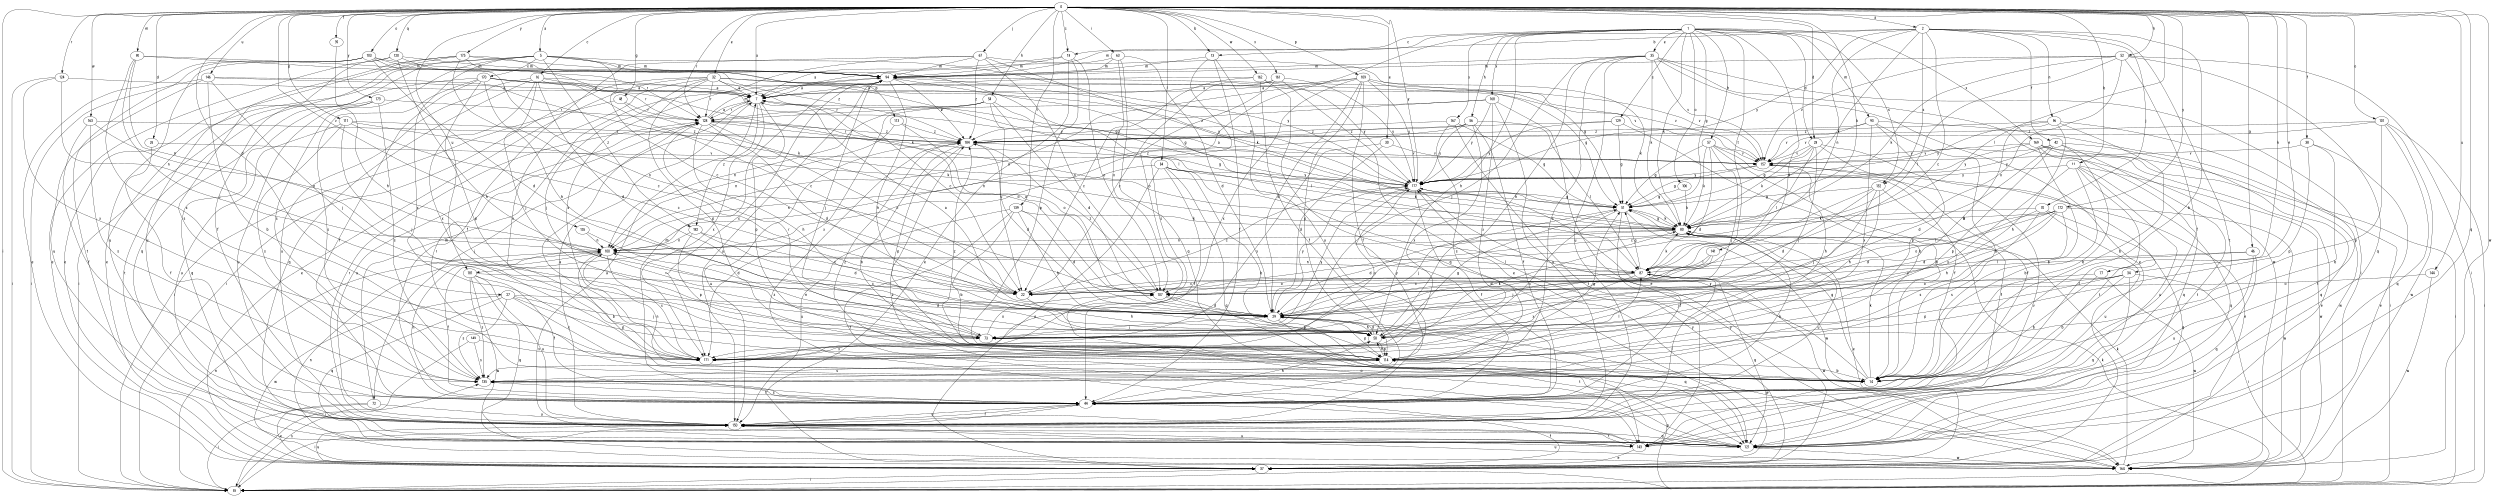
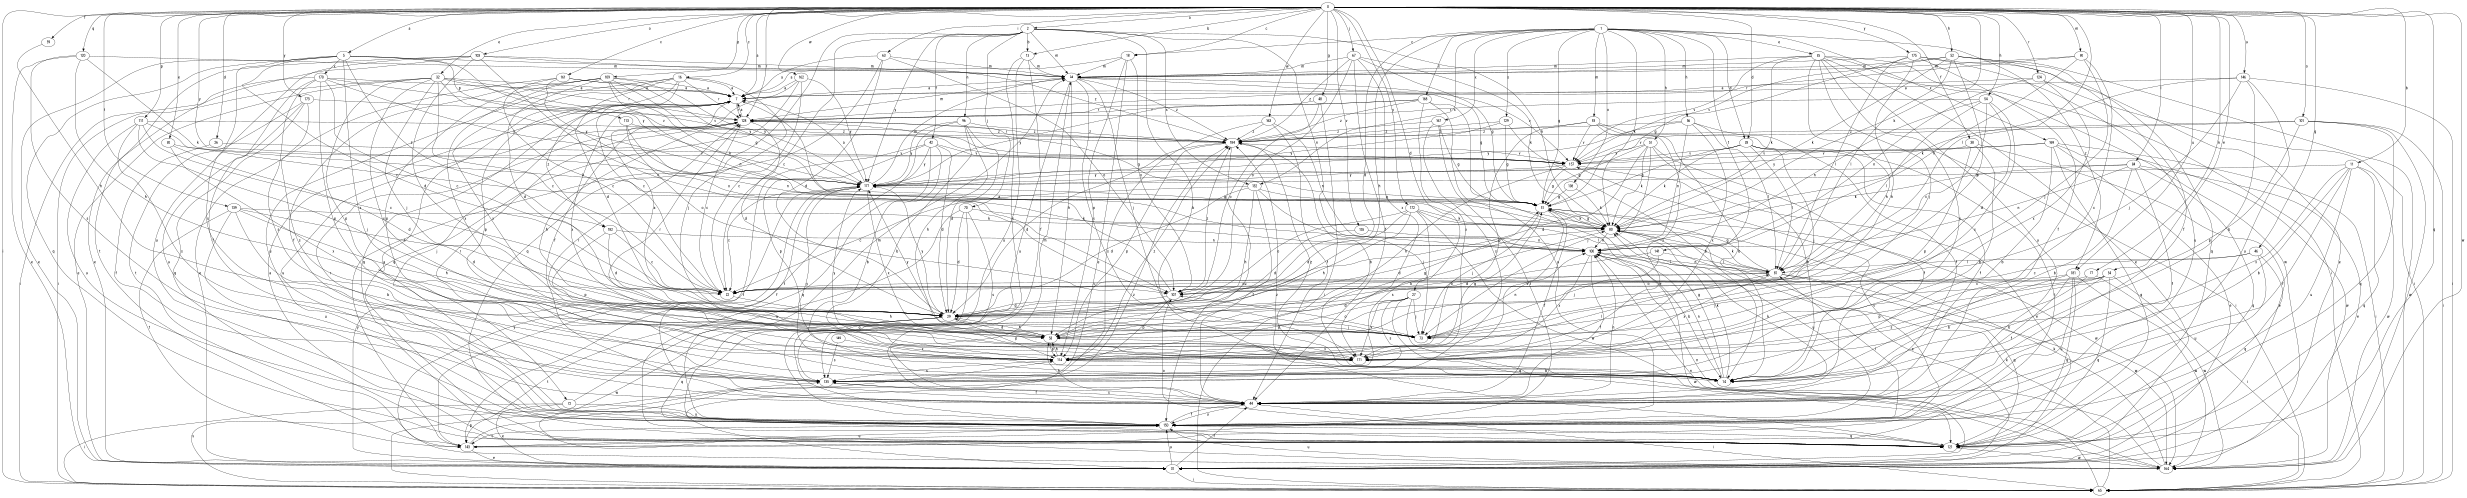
  strict digraph {
    fontname="Roboto Condensed"
    node [fontname="Roboto Condensed"]
    edge [fontname="Roboto Condensed"]
    0
    2
    5
    7
    11
    13
    16
    18
    26
    27
    28
    30
    32
    34
    38
    39
    46
    48
    52
    54
    63
    65
    67
    77
    80
    84
    87
    90
    101
    103
    109
    111
    120
    121
    124
    128
    139
-   144
    146
    155
    162
    163
    164
    n44 [label=161]
    172
    173
    175
    177
    181
    132
    14
    22
    42
    70
    94
    96
    100
    143
    37
    113
    135
    170
    171
    182
    72
    114
    44
    150
    29
    73
    107
    157
    51
    58
    184
    1
    35
    56
    57
    93
    106
    129
    141
    167
    168
    169
    149
    0 -> 2 [label=a]
    0 -> 5 [label=a]
    0 -> 7 [label=a]
    0 -> 11 [label=b]
    0 -> 13 [label=b]
    0 -> 16 [label=c]
    0 -> 18 [label=c]
    0 -> 26 [label=d]
    0 -> 27 [label=d]
    0 -> 28 [label=d]
    0 -> 30 [label=e]
    0 -> 32 [label=e]
    0 -> 34 [label=e]
    0 -> 38 [label=f]
    0 -> 39 [label=f]
    0 -> 46 [label=g]
    0 -> 48 [label=g]
    0 -> 52 [label=h]
    0 -> 54 [label=h]
    0 -> 63 [label=i]
    0 -> 65 [label=i]
    0 -> 67 [label=j]
    0 -> 77 [label=k]
    0 -> 80 [label=k]
    0 -> 84 [label=l]
    0 -> 87 [label=l]
    0 -> 90 [label=m]
    0 -> 101 [label=o]
    0 -> 103 [label=o]
    0 -> 109 [label=p]
    0 -> 111 [label=p]
    0 -> 120 [label=q]
    0 -> 121 [label=q]
    0 -> 124 [label=r]
    0 -> 128 [label=r]
    0 -> 139 [label=t]
-   0 -> 144 [label=u]
    0 -> 146 [label=u]
    0 -> 155 [label=v]
    0 -> 162 [label=w]
    0 -> 163 [label=w]
    0 -> 164 [label=w]
    0 -> n44 [label=x]
    0 -> 172 [label=y]
    0 -> 173 [label=y]
    0 -> 175 [label=y]
    0 -> 177 [label=y]
    0 -> 181 [label=u]
    2 -> 13 [label=b]
    2 -> 80 [label=k]
    2 -> 177 [label=y]
    2 -> 132 [label=s]
    2 -> 14 [label=b]
    2 -> 22 [label=c]
    2 -> 42 [label=f]
    2 -> 70 [label=j]
    2 -> 94 [label=m]
    2 -> 96 [label=n]
    2 -> 100 [label=n]
    2 -> 143 [label=t]
    5 -> 121 [label=q]
    5 -> 177 [label=y]
    5 -> 22 [label=c]
    5 -> 94 [label=m]
    5 -> 37 [label=e]
    5 -> 113 [label=p]
    5 -> 135 [label=s]
    5 -> 170 [label=x]
    5 -> 171 [label=x]
    5 -> 182 [label=z]
    7 -> 128 [label=r]
    7 -> 171 [label=x]
    7 -> 182 [label=z]
    7 -> 72 [label=j]
    7 -> 114 [label=p]
    11 -> 121 [label=q]
    11 -> 164 [label=w]
    11 -> 177 [label=y]
    11 -> 14 [label=b]
    11 -> 171 [label=x]
    11 -> 44 [label=f]
    11 -> 150 [label=u]
    13 -> 94 [label=m]
    13 -> 135 [label=s]
    13 -> 44 [label=f]
    13 -> 150 [label=u]
    16 -> 7 [label=a]
    16 -> 121 [label=q]
    16 -> 128 [label=r]
    16 -> 22 [label=c]
    16 -> 171 [label=x]
    16 -> 150 [label=u]
    16 -> 29 [label=d]
    16 -> 73 [label=j]
    18 -> 7 [label=a]
    18 -> 94 [label=m]
    18 -> 37 [label=e]
    18 -> 114 [label=p]
    18 -> 107 [label=o]
    26 -> 44 [label=f]
    26 -> 157 [label=v]
    27 -> 121 [label=q]
    27 -> 164 [label=w]
    27 -> 135 [label=s]
    27 -> 171 [label=x]
    27 -> 114 [label=p]
    27 -> 29 [label=d]
    27 -> 73 [label=j]
    28 -> 80 [label=k]
    28 -> 87 [label=l]
    28 -> 143 [label=t]
    28 -> 44 [label=f]
    28 -> 73 [label=j]
    28 -> 157 [label=v]
    28 -> 51 [label=g]
    30 -> 171 [label=x]
    30 -> 29 [label=d]
    30 -> 157 [label=v]
    32 -> 7 [label=a]
    32 -> 65 [label=i]
    32 -> 128 [label=r]
    32 -> 177 [label=y]
    32 -> 22 [label=c]
    32 -> 37 [label=e]
    32 -> 171 [label=x]
    32 -> 114 [label=p]
    32 -> 73 [label=j]
    32 -> 157 [label=v]
    34 -> 65 [label=i]
    34 -> 121 [label=q]
    34 -> 14 [label=b]
    34 -> 22 [label=c]
    34 -> 114 [label=p]
    34 -> 73 [label=j]
    38 -> 14 [label=b]
    38 -> 37 [label=e]
    38 -> 114 [label=p]
    38 -> 157 [label=v]
    39 -> 58 [label=h]
    46 -> 87 [label=l]
    46 -> 121 [label=q]
    46 -> 22 [label=c]
    46 -> 150 [label=u]
    48 -> 65 [label=i]
    48 -> 128 [label=r]
    48 -> 107 [label=o]
    52 -> 65 [label=i]
    52 -> 80 [label=k]
    52 -> 87 [label=l]
    52 -> 121 [label=q]
    52 -> 94 [label=m]
    52 -> 44 [label=f]
    52 -> 107 [label=o]
    52 -> 157 [label=v]
    54 -> 87 [label=l]
    54 -> 128 [label=r]
    54 -> 22 [label=c]
    54 -> 100 [label=n]
    54 -> 171 [label=x]
    54 -> 29 [label=d]
    63 -> 7 [label=a]
    63 -> 121 [label=q]
    63 -> 94 [label=m]
    63 -> 29 [label=d]
    63 -> 107 [label=o]
    65 -> 80 [label=k]
    65 -> 100 [label=n]
    65 -> 135 [label=s]
    65 -> 114 [label=p]
    67 -> 80 [label=k]
    67 -> 94 [label=m]
    67 -> 171 [label=x]
    67 -> 44 [label=f]
    67 -> 107 [label=o]
    67 -> 51 [label=g]
    67 -> 184 [label=z]
    77 -> 164 [label=w]
    77 -> 14 [label=b]
    77 -> 107 [label=o]
    80 -> 100 [label=n]
    80 -> 37 [label=e]
    80 -> 150 [label=u]
    80 -> 29 [label=d]
    80 -> 51 [label=g]
    84 -> 80 [label=k]
    84 -> 121 [label=q]
    84 -> 177 [label=y]
    84 -> 14 [label=b]
    84 -> 100 [label=n]
    84 -> 37 [label=e]
    84 -> 44 [label=f]
    87 -> 80 [label=k]
    87 -> 121 [label=q]
    87 -> 164 [label=w]
    87 -> 22 [label=c]
    87 -> 100 [label=n]
    87 -> 171 [label=x]
    87 -> 107 [label=o]
    87 -> 51 [label=g]
    90 -> 128 [label=r]
    90 -> 94 [label=m]
    90 -> 100 [label=n]
    90 -> 171 [label=x]
    90 -> 73 [label=j]
    101 -> 65 [label=i]
    101 -> 121 [label=q]
    101 -> 164 [label=w]
    101 -> 114 [label=p]
    101 -> 157 [label=v]
    101 -> 184 [label=z]
    103 -> 94 [label=m]
    103 -> 143 [label=t]
    103 -> 37 [label=e]
    103 -> 150 [label=u]
    103 -> 29 [label=d]
    103 -> 107 [label=o]
    103 -> 184 [label=z]
    109 -> 7 [label=a]
    109 -> 80 [label=k]
    109 -> 177 [label=y]
    109 -> 100 [label=n]
    109 -> 171 [label=x]
    109 -> 114 [label=p]
    109 -> 44 [label=f]
    109 -> 29 [label=d]
    109 -> 51 [label=g]
    111 -> 80 [label=k]
    111 -> 22 [label=c]
    111 -> 135 [label=s]
    111 -> 150 [label=u]
    111 -> 73 [label=j]
    111 -> 184 [label=z]
    120 -> 80 [label=k]
    120 -> 94 [label=m]
    120 -> 37 [label=e]
    120 -> 135 [label=s]
    120 -> 58 [label=h]
    121 -> 7 [label=a]
    121 -> 164 [label=w]
    121 -> 107 [label=o]
    121 -> 184 [label=z]
    124 -> 7 [label=a]
    124 -> 65 [label=i]
    124 -> 100 [label=n]
    124 -> 171 [label=x]
    128 -> 7 [label=a]
    128 -> 22 [label=c]
    128 -> 94 [label=m]
    128 -> 150 [label=u]
    128 -> 29 [label=d]
    128 -> 51 [label=g]
    128 -> 58 [label=h]
    128 -> 184 [label=z]
    139 -> 80 [label=k]
    139 -> 14 [label=b]
    139 -> 143 [label=t]
    139 -> 150 [label=u]
    139 -> 29 [label=d]
    139 -> 58 [label=h]
-   144 -> 164 [label=w]
-   144 -> 107 [label=o]
    146 -> 7 [label=a]
    146 -> 65 [label=i]
    146 -> 80 [label=k]
    146 -> 14 [label=b]
    146 -> 150 [label=u]
    146 -> 73 [label=j]
    155 -> 100 [label=n]
    155 -> 29 [label=d]
    162 -> 7 [label=a]
    162 -> 121 [label=q]
    162 -> 177 [label=y]
    162 -> 22 [label=c]
    162 -> 44 [label=f]
    163 -> 100 [label=n]
    163 -> 135 [label=s]
    163 -> 44 [label=f]
    163 -> 184 [label=z]
    164 -> 80 [label=k]
    164 -> 177 [label=y]
    164 -> 100 [label=n]
    164 -> 150 [label=u]
    n44 -> 7 [label=a]
    n44 -> 177 [label=y]
    n44 -> 22 [label=c]
    n44 -> 37 [label=e]
    n44 -> 107 [label=o]
    172 -> 80 [label=k]
    172 -> 87 [label=l]
    172 -> 164 [label=w]
    172 -> 135 [label=s]
    172 -> 29 [label=d]
    172 -> 107 [label=o]
    172 -> 58 [label=h]
    173 -> 121 [label=q]
    173 -> 128 [label=r]
    173 -> 143 [label=t]
    173 -> 135 [label=s]
    173 -> 150 [label=u]
    175 -> 87 [label=l]
    175 -> 94 [label=m]
    175 -> 37 [label=e]
    175 -> 44 [label=f]
    175 -> 150 [label=u]
    175 -> 51 [label=g]
    175 -> 58 [label=h]
    177 -> 7 [label=a]
    177 -> 22 [label=c]
    177 -> 94 [label=m]
    177 -> 171 [label=x]
    177 -> 44 [label=f]
    177 -> 51 [label=g]
    181 -> 121 [label=q]
    181 -> 164 [label=w]
    181 -> 22 [label=c]
    181 -> 135 [label=s]
    181 -> 44 [label=f]
    181 -> 150 [label=u]
    132 -> 22 [label=c]
    132 -> 44 [label=f]
    132 -> 29 [label=d]
    132 -> 73 [label=j]
    132 -> 51 [label=g]
    132 -> 58 [label=h]
    14 -> 80 [label=k]
    14 -> 128 [label=r]
    14 -> 177 [label=y]
    14 -> 100 [label=n]
    14 -> 51 [label=g]
    14 -> 184 [label=z]
    22 -> 58 [label=h]
    42 -> 121 [label=q]
    42 -> 177 [label=y]
    42 -> 14 [label=b]
    42 -> 143 [label=t]
    42 -> 114 [label=p]
    42 -> 29 [label=d]
    42 -> 157 [label=v]
    70 -> 80 [label=k]
    70 -> 121 [label=q]
    70 -> 135 [label=s]
    70 -> 150 [label=u]
    70 -> 29 [label=d]
    94 -> 7 [label=a]
    94 -> 171 [label=x]
    94 -> 150 [label=u]
    94 -> 73 [label=j]
    94 -> 157 [label=v]
    94 -> 51 [label=g]
    94 -> 58 [label=h]
    94 -> 184 [label=z]
    96 -> 177 [label=y]
    96 -> 14 [label=b]
    96 -> 143 [label=t]
    96 -> 29 [label=d]
    96 -> 58 [label=h]
    96 -> 184 [label=z]
    100 -> 87 [label=l]
    100 -> 14 [label=b]
    100 -> 171 [label=x]
    100 -> 44 [label=f]
    143 -> 37 [label=e]
    143 -> 150 [label=u]
    143 -> 157 [label=v]
    143 -> 184 [label=z]
    37 -> 65 [label=i]
    37 -> 177 [label=y]
    37 -> 44 [label=f]
    37 -> 150 [label=u]
    113 -> 100 [label=n]
    113 -> 107 [label=o]
    113 -> 184 [label=z]
    135 -> 44 [label=f]
    170 -> 7 [label=a]
    170 -> 65 [label=i]
    170 -> 177 [label=y]
    170 -> 22 [label=c]
    170 -> 135 [label=s]
    170 -> 114 [label=p]
    170 -> 44 [label=f]
    170 -> 157 [label=v]
    171 -> 128 [label=r]
    182 -> 22 [label=c]
    182 -> 100 [label=n]
    182 -> 114 [label=p]
    182 -> 29 [label=d]
    72 -> 65 [label=i]
    72 -> 94 [label=m]
    72 -> 37 [label=e]
    72 -> 150 [label=u]
    114 -> 87 [label=l]
    114 -> 177 [label=y]
    114 -> 14 [label=b]
    114 -> 135 [label=s]
    114 -> 51 [label=g]
    114 -> 58 [label=h]
    114 -> 184 [label=z]
    44 -> 65 [label=i]
    44 -> 80 [label=k]
    44 -> 94 [label=m]
    44 -> 100 [label=n]
    44 -> 135 [label=s]
    44 -> 150 [label=u]
    44 -> 58 [label=h]
    150 -> 7 [label=a]
    150 -> 87 [label=l]
    150 -> 121 [label=q]
    150 -> 128 [label=r]
    150 -> 143 [label=t]
    150 -> 44 [label=f]
    29 -> 7 [label=a]
    29 -> 121 [label=q]
    29 -> 164 [label=w]
    29 -> 177 [label=y]
    29 -> 143 [label=t]
    29 -> 114 [label=p]
    29 -> 73 [label=j]
    29 -> 58 [label=h]
    73 -> 128 [label=r]
    73 -> 177 [label=y]
    73 -> 100 [label=n]
    73 -> 107 [label=o]
    107 -> 7 [label=a]
    107 -> 114 [label=p]
    107 -> 29 [label=d]
    107 -> 184 [label=z]
    157 -> 177 [label=y]
    157 -> 37 [label=e]
    157 -> 51 [label=g]
    157 -> 58 [label=h]
    51 -> 80 [label=k]
    51 -> 164 [label=w]
    51 -> 171 [label=x]
    51 -> 44 [label=f]
    51 -> 73 [label=j]
    58 -> 80 [label=k]
    58 -> 171 [label=x]
    58 -> 114 [label=p]
    58 -> 29 [label=d]
    58 -> 51 [label=g]
    184 -> 128 [label=r]
    184 -> 14 [label=b]
    184 -> 114 [label=p]
    184 -> 150 [label=u]
    184 -> 29 [label=d]
    184 -> 157 [label=v]
    1 -> 18 [label=c]
    1 -> 28 [label=d]
    1 -> 80 [label=k]
    1 -> 181 [label=z]
    1 -> 132 [label=s]
    1 -> 29 [label=d]
    1 -> 51 [label=g]
    1 -> 58 [label=h]
    1 -> 35 [label=e]
    1 -> 56 [label=h]
    1 -> 57 [label=h]
    1 -> 93 [label=m]
    1 -> 106 [label=o]
    1 -> 129 [label=s]
    1 -> 141 [label=t]
    1 -> 167 [label=x]
    1 -> 168 [label=x]
    1 -> 169 [label=x]
    35 -> 65 [label=i]
    35 -> 80 [label=k]
    35 -> 164 [label=w]
    35 -> 94 [label=m]
    35 -> 37 [label=e]
    35 -> 135 [label=s]
    35 -> 150 [label=u]
    35 -> 73 [label=j]
    35 -> 157 [label=v]
    35 -> 58 [label=h]
    56 -> 87 [label=l]
    56 -> 177 [label=y]
    56 -> 100 [label=n]
    56 -> 171 [label=x]
    56 -> 44 [label=f]
    56 -> 184 [label=z]
    57 -> 80 [label=k]
    57 -> 14 [label=b]
    57 -> 44 [label=f]
    57 -> 29 [label=d]
    57 -> 73 [label=j]
    57 -> 157 [label=v]
    57 -> 51 [label=g]
    93 -> 65 [label=i]
    93 -> 14 [label=b]
    93 -> 171 [label=x]
    93 -> 114 [label=p]
    93 -> 157 [label=v]
    93 -> 184 [label=z]
    106 -> 80 [label=k]
    106 -> 51 [label=g]
    129 -> 177 [label=y]
    129 -> 14 [label=b]
    129 -> 51 [label=g]
    129 -> 184 [label=z]
    141 -> 87 [label=l]
    141 -> 29 [label=d]
    141 -> 73 [label=j]
    167 -> 143 [label=t]
    167 -> 135 [label=s]
    167 -> 51 [label=g]
    167 -> 184 [label=z]
    168 -> 128 [label=r]
    168 -> 177 [label=y]
    168 -> 37 [label=e]
    168 -> 171 [label=x]
    168 -> 150 [label=u]
    168 -> 184 [label=z]
    169 -> 65 [label=i]
    169 -> 121 [label=q]
    169 -> 164 [label=w]
    169 -> 177 [label=y]
    169 -> 14 [label=b]
    169 -> 37 [label=e]
    169 -> 157 [label=v]
-   149 -> 65 [label=i]
    149 -> 135 [label=s]
    149 -> 171 [label=x]
  }
